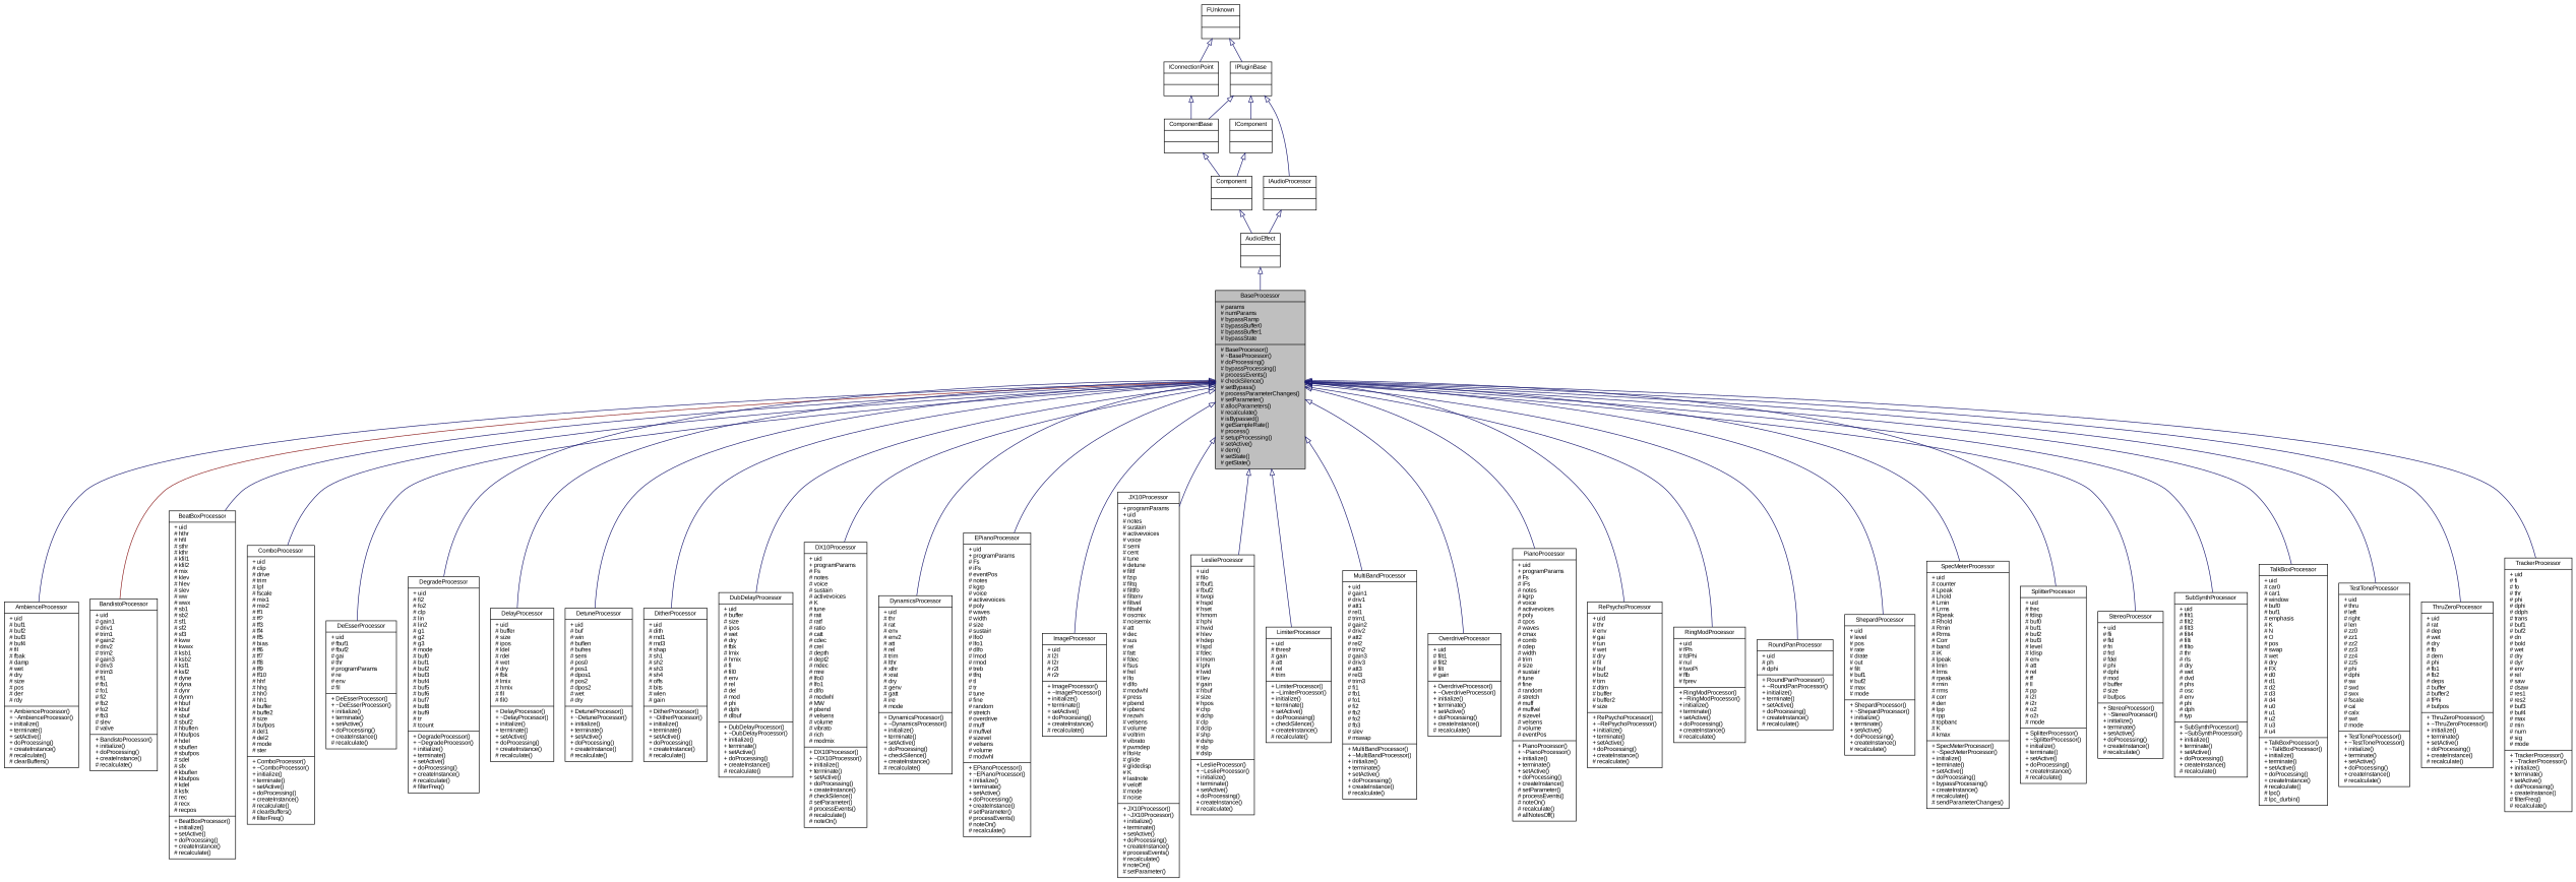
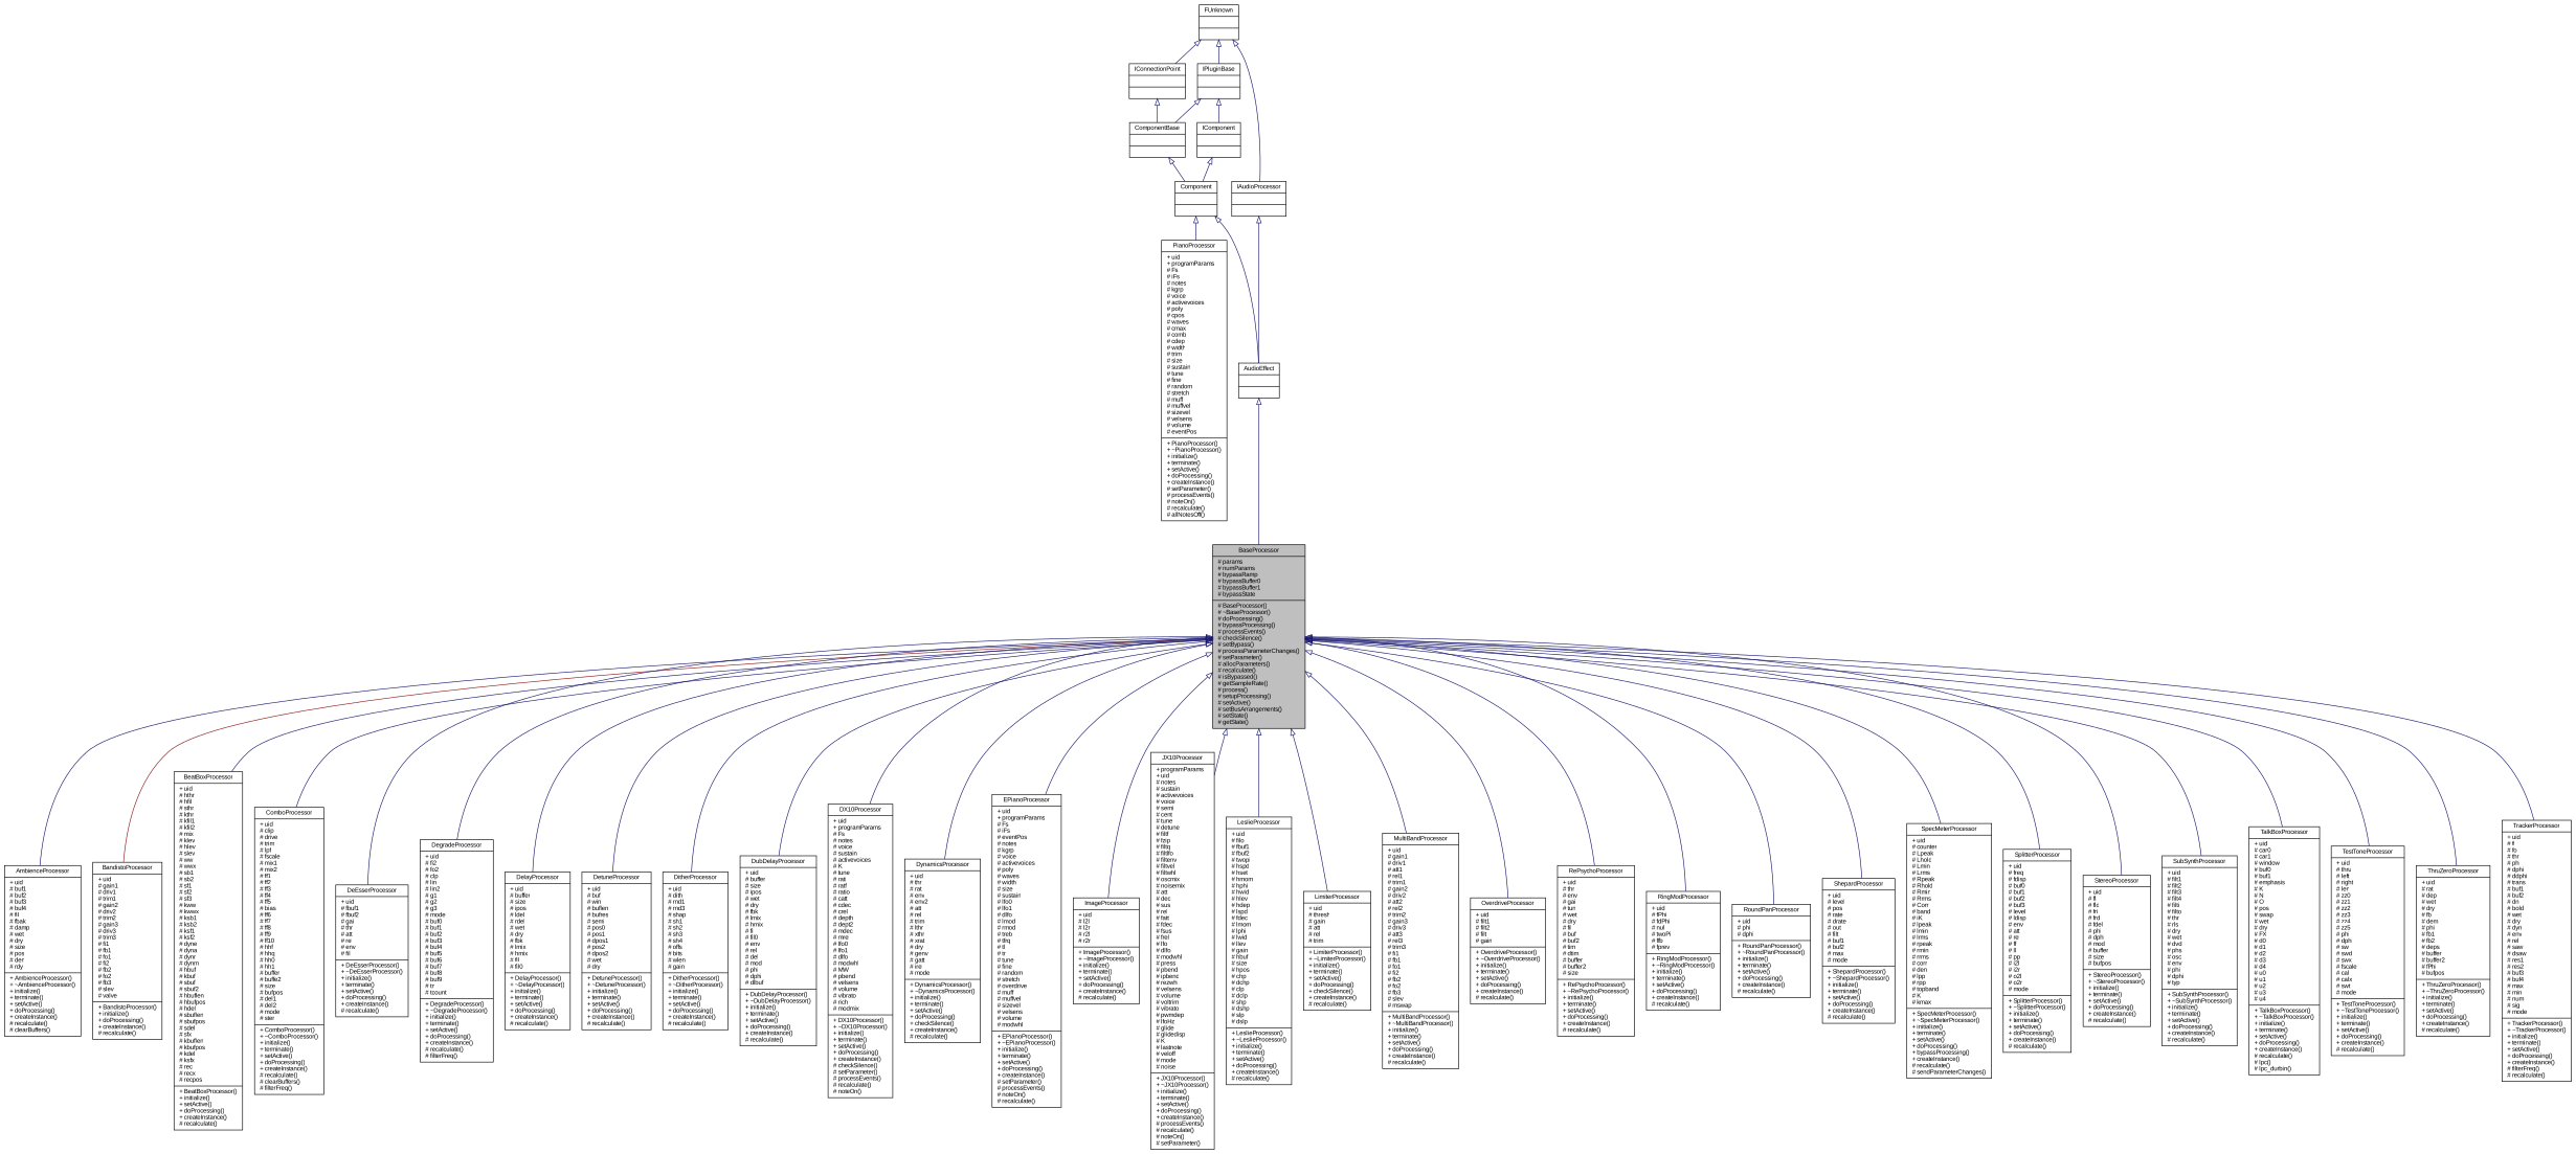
  digraph {
    node [color=black fontname=Arial fontsize=9 shape=record]
    edge [arrowtail=empty color=midnightblue dir=back fontname=Arial fontsize=9 labelfontname=Arial labelfontsize=9 style=solid]
-   n1 [fillcolor=grey75 fontcolor=black height=0.2 label="{BaseProcessor\n|# params\l# numParams\l# bypassRamp\l# bypassBuffer0\l# bypassBuffer1\l# bypassState\l|# BaseProcessor()\l# ~BaseProcessor()\l# doProcessing()\l# bypassProcessing()\l# processEvents()\l# checkSilence()\l# setBypass()\l# processParameterChanges()\l# setParameter()\l# allocParameters()\l# recalculate()\l# isBypassed()\l# getSampleRate()\l# process()\l# setupProcessing()\l# setActive()\l# dem()\l# setState()\l# getState()\l}" style=filled width=0.4]
+   n1 [fillcolor=grey75 fontcolor=black height=0.2 label="{BaseProcessor\n|# params\l# numParams\l# bypassRamp\l# bypassBuffer0\l# bypassBuffer1\l# bypassState\l|# BaseProcessor()\l# ~BaseProcessor()\l# doProcessing()\l# bypassProcessing()\l# processEvents()\l# checkSilence()\l# setBypass()\l# processParameterChanges()\l# setParameter()\l# allocParameters()\l# recalculate()\l# isBypassed()\l# getSampleRate()\l# process()\l# setupProcessing()\l# setActive()\l# setBusArrangements()\l# setState()\l# getState()\l}" style=filled width=0.4]
    n2 [height=0.2 label="{AmbienceProcessor\n|+ uid\l# buf1\l# buf2\l# buf3\l# buf4\l# fil\l# fbak\l# damp\l# wet\l# dry\l# size\l# pos\l# den\l# rdy\l|+ AmbienceProcessor()\l+ ~AmbienceProcessor()\l+ initialize()\l+ terminate()\l+ setActive()\l+ doProcessing()\l+ createInstance()\l# recalculate()\l# clearBuffers()\l}" width=0.4]
    n3 [height=0.2 label="{BandistoProcessor\n|+ uid\l# gain1\l# driv1\l# trim1\l# gain2\l# driv2\l# trim2\l# gain3\l# driv3\l# trim3\l# fi1\l# fb1\l# fo1\l# fi2\l# fb2\l# fo2\l# fb3\l# slev\l# valve\l|+ BandistoProcessor()\l+ initialize()\l+ doProcessing()\l+ createInstance()\l# recalculate()\l}" width=0.4]
    n4 [height=0.2 label="{BeatBoxProcessor\n|+ uid\l# hthr\l# hfil\l# sthr\l# kthr\l# kfil1\l# kfil2\l# mix\l# klev\l# hlev\l# slev\l# ww\l# wwx\l# sb1\l# sb2\l# sf1\l# sf2\l# sf3\l# kww\l# kwwx\l# ksb1\l# ksb2\l# ksf1\l# ksf2\l# dyne\l# dyna\l# dynr\l# dynm\l# hbuf\l# kbuf\l# sbuf\l# sbuf2\l# hbuflen\l# hbufpos\l# hdel\l# sbuflen\l# sbufpos\l# sdel\l# sfx\l# kbuflen\l# kbufpos\l# kdel\l# ksfx\l# rec\l# recx\l# recpos\l|+ BeatBoxProcessor()\l+ initialize()\l+ setActive()\l+ doProcessing()\l+ createInstance()\l# recalculate()\l}" width=0.4]
    n5 [height=0.2 label="{ComboProcessor\n|+ uid\l# clip\l# drive\l# trim\l# lpf\l# fscale\l# mix1\l# mix2\l# ff1\l# ff2\l# ff3\l# ff4\l# ff5\l# bias\l# ff6\l# ff7\l# ff8\l# ff9\l# ff10\l# hhf\l# hhq\l# hh0\l# hh1\l# buffer\l# buffe2\l# size\l# bufpos\l# del1\l# del2\l# mode\l# ster\l|+ ComboProcessor()\l+ ~ComboProcessor()\l+ initialize()\l+ terminate()\l+ setActive()\l+ doProcessing()\l+ createInstance()\l# recalculate()\l# clearBuffers()\l# filterFreq()\l}" width=0.4]
-   n6 [height=0.2 label="{DeEsserProcessor\n|+ uid\l# fbuf1\l# fbuf2\l# gai\l# thr\l# programParams\l# rel\l# env\l# fil\l|+ DeEsserProcessor()\l+ ~DeEsserProcessor()\l+ initialize()\l+ terminate()\l+ setActive()\l+ doProcessing()\l+ createInstance()\l# recalculate()\l}" width=0.4]
+   n6 [height=0.2 label="{DeEsserProcessor\n|+ uid\l# fbuf1\l# fbuf2\l# gai\l# thr\l# att\l# rel\l# env\l# fil\l|+ DeEsserProcessor()\l+ ~DeEsserProcessor()\l+ initialize()\l+ terminate()\l+ setActive()\l+ doProcessing()\l+ createInstance()\l# recalculate()\l}" width=0.4]
    n7 [height=0.2 label="{DegradeProcessor\n|+ uid\l# fi2\l# fo2\l# clp\l# lin\l# lin2\l# g1\l# g2\l# g3\l# mode\l# buf0\l# buf1\l# buf2\l# buf3\l# buf4\l# buf5\l# buf6\l# buf7\l# buf8\l# buf9\l# tn\l# tcount\l|+ DegradeProcessor()\l+ ~DegradeProcessor()\l+ initialize()\l+ terminate()\l+ setActive()\l+ doProcessing()\l+ createInstance()\l# recalculate()\l# filterFreq()\l}" width=0.4]
    n8 [height=0.2 label="{DelayProcessor\n|+ uid\l# buffer\l# size\l# ipos\l# ldel\l# rdel\l# wet\l# dry\l# fbk\l# lmix\l# hmix\l# fil\l# fil0\l|+ DelayProcessor()\l+ ~DelayProcessor()\l+ initialize()\l+ terminate()\l+ setActive()\l+ doProcessing()\l+ createInstance()\l# recalculate()\l}" width=0.4]
    n9 [height=0.2 label="{DetuneProcessor\n|+ uid\l# buf\l# win\l# buflen\l# bufres\l# semi\l# pos0\l# pos1\l# dpos1\l# pos2\l# dpos2\l# wet\l# dry\l|+ DetuneProcessor()\l+ ~DetuneProcessor()\l+ initialize()\l+ terminate()\l+ setActive()\l+ doProcessing()\l+ createInstance()\l# recalculate()\l}" width=0.4]
    n10 [height=0.2 label="{DitherProcessor\n|+ uid\l# dith\l# rnd1\l# rnd3\l# shap\l# sh1\l# sh2\l# sh3\l# sh4\l# offs\l# bits\l# wlen\l# gain\l|+ DitherProcessor()\l+ ~DitherProcessor()\l+ initialize()\l+ terminate()\l+ setActive()\l+ doProcessing()\l+ createInstance()\l# recalculate()\l}" width=0.4]
    n11 [height=0.2 label="{DubDelayProcessor\n|+ uid\l# buffer\l# size\l# ipos\l# wet\l# dry\l# fbk\l# lmix\l# hmix\l# fil\l# fil0\l# env\l# rel\l# del\l# mod\l# phi\l# dphi\l# dlbuf\l|+ DubDelayProcessor()\l+ ~DubDelayProcessor()\l+ initialize()\l+ terminate()\l+ setActive()\l+ doProcessing()\l+ createInstance()\l# recalculate()\l}" width=0.4]
    n12 [height=0.2 label="{DX10Processor\n|+ uid\l+ programParams\l# Fs\l# notes\l# voice\l# sustain\l# activevoices\l# K\l# tune\l# rati\l# ratf\l# ratio\l# catt\l# cdec\l# crel\l# depth\l# dept2\l# mdec\l# mrel\l# lfo0\l# lfo1\l# dlfo\l# modwhl\l# MW\l# pbend\l# velsens\l# volume\l# vibrato\l# rich\l# modmix\l|+ DX10Processor()\l+ ~DX10Processor()\l+ initialize()\l+ terminate()\l+ setActive()\l+ doProcessing()\l+ createInstance()\l# checkSilence()\l# setParameter()\l# processEvents()\l# recalculate()\l# noteOn()\l}" width=0.4]
    n13 [height=0.2 label="{DynamicsProcessor\n|+ uid\l# thr\l# rat\l# env\l# env2\l# att\l# rel\l# trim\l# lthr\l# xthr\l# xrat\l# dry\l# genv\l# gatt\l# irel\l# mode\l|+ DynamicsProcessor()\l+ ~DynamicsProcessor()\l+ initialize()\l+ terminate()\l+ setActive()\l+ doProcessing()\l+ checkSilence()\l+ createInstance()\l# recalculate()\l}" width=0.4]
    n14 [height=0.2 label="{EPianoProcessor\n|+ uid\l+ programParams\l# Fs\l# iFs\l# eventPos\l# notes\l# kgrp\l# voice\l# activevoices\l# poly\l# waves\l# width\l# size\l# sustain\l# lfo0\l# lfo1\l# dlfo\l# lmod\l# rmod\l# treb\l# tfrq\l# tl\l# tr\l# tune\l# fine\l# random\l# stretch\l# overdrive\l# muff\l# muffvel\l# sizevel\l# velsens\l# volume\l# modwhl\l|+ EPianoProcessor()\l+ ~EPianoProcessor()\l+ initialize()\l+ terminate()\l+ setActive()\l+ doProcessing()\l+ createInstance()\l# setParameter()\l# processEvents()\l# noteOn()\l# recalculate()\l}" width=0.4]
    n15 [height=0.2 label="{ImageProcessor\n|+ uid\l# l2l\l# l2r\l# r2l\l# r2r\l|+ ImageProcessor()\l+ ~ImageProcessor()\l+ initialize()\l+ terminate()\l+ setActive()\l+ doProcessing()\l+ createInstance()\l# recalculate()\l}" width=0.4]
    n16 [height=0.2 label="{JX10Processor\n|+ programParams\l+ uid\l# notes\l# sustain\l# activevoices\l# voice\l# semi\l# cent\l# tune\l# detune\l# filtf\l# fzip\l# filtq\l# filtlfo\l# filtenv\l# filtvel\l# filtwhl\l# oscmix\l# noisemix\l# att\l# dec\l# sus\l# rel\l# fatt\l# fdec\l# fsus\l# frel\l# lfo\l# dlfo\l# modwhl\l# press\l# pbend\l# ipbend\l# rezwhl\l# velsens\l# volume\l# voltrim\l# vibrato\l# pwmdep\l# lfoHz\l# glide\l# glidedisp\l# K\l# lastnote\l# veloff\l# mode\l# noise\l|+ JX10Processor()\l+ ~JX10Processor()\l+ initialize()\l+ terminate()\l+ setActive()\l+ doProcessing()\l+ createInstance()\l# processEvents()\l# recalculate()\l# noteOn()\l# setParameter()\l}" width=0.4]
    n17 [height=0.2 label="{LeslieProcessor\n|+ uid\l# filo\l# fbuf1\l# fbuf2\l# twopi\l# hspd\l# hset\l# hmom\l# hphi\l# hwid\l# hlev\l# hdep\l# lspd\l# fdec\l# lmom\l# lphi\l# lwid\l# llev\l# gain\l# hbuf\l# size\l# hpos\l# chp\l# dchp\l# clp\l# dclp\l# shp\l# dshp\l# slp\l# dslp\l|+ LeslieProcessor()\l+ ~LeslieProcessor()\l+ initialize()\l+ terminate()\l+ setActive()\l+ doProcessing()\l+ createInstance()\l# recalculate()\l}" width=0.4]
    n18 [height=0.2 label="{LimiterProcessor\n|+ uid\l# thresh\l# gain\l# att\l# rel\l# trim\l|+ LimiterProcessor()\l+ ~LimiterProcessor()\l+ initialize()\l+ terminate()\l+ setActive()\l+ doProcessing()\l+ checkSilence()\l+ createInstance()\l# recalculate()\l}" width=0.4]
    n19 [height=0.2 label="{MultiBandProcessor\n|+ uid\l# gain1\l# driv1\l# att1\l# rel1\l# trim1\l# gain2\l# driv2\l# att2\l# rel2\l# trim2\l# gain3\l# driv3\l# att3\l# rel3\l# trim3\l# fi1\l# fb1\l# fo1\l# fi2\l# fb2\l# fo2\l# fb3\l# slev\l# mswap\l|+ MultiBandProcessor()\l+ ~MultiBandProcessor()\l+ initialize()\l+ terminate()\l+ setActive()\l+ doProcessing()\l+ createInstance()\l# recalculate()\l}" width=0.4]
    n20 [height=0.2 label="{OverdriveProcessor\n|+ uid\l# filt1\l# filt2\l# filt\l# gain\l|+ OverdriveProcessor()\l+ ~OverdriveProcessor()\l+ initialize()\l+ terminate()\l+ setActive()\l+ doProcessing()\l+ createInstance()\l# recalculate()\l}" width=0.4]
    n21 [height=0.2 label="{PianoProcessor\n|+ uid\l+ programParams\l# Fs\l# iFs\l# notes\l# kgrp\l# voice\l# activevoices\l# poly\l# cpos\l# waves\l# cmax\l# comb\l# cdep\l# width\l# trim\l# size\l# sustain\l# tune\l# fine\l# random\l# stretch\l# muff\l# muffvel\l# sizevel\l# velsens\l# volume\l# eventPos\l|+ PianoProcessor()\l+ ~PianoProcessor()\l+ initialize()\l+ terminate()\l+ setActive()\l+ doProcessing()\l+ createInstance()\l# setParameter()\l# processEvents()\l# noteOn()\l# recalculate()\l# allNotesOff()\l}" width=0.4]
    n22 [height=0.2 label="{RePsychoProcessor\n|+ uid\l# thr\l# env\l# gai\l# tun\l# wet\l# dry\l# fil\l# buf\l# buf2\l# tim\l# dtim\l# buffer\l# buffer2\l# size\l|+ RePsychoProcessor()\l+ ~RePsychoProcessor()\l+ initialize()\l+ terminate()\l+ setActive()\l+ doProcessing()\l+ createInstance()\l# recalculate()\l}" width=0.4]
    n23 [height=0.2 label="{RingModProcessor\n|+ uid\l# fPhi\l# fdPhi\l# nul\l# twoPi\l# ffb\l# fprev\l|+ RingModProcessor()\l+ ~RingModProcessor()\l+ initialize()\l+ terminate()\l+ setActive()\l+ doProcessing()\l+ createInstance()\l# recalculate()\l}" width=0.4]
    n24 [height=0.2 label="{RoundPanProcessor\n|+ uid\l# phi\l# dphi\l|+ RoundPanProcessor()\l+ ~RoundPanProcessor()\l+ initialize()\l+ terminate()\l+ setActive()\l+ doProcessing()\l+ createInstance()\l# recalculate()\l}" width=0.4]
    n25 [height=0.2 label="{ShepardProcessor\n|+ uid\l# level\l# pos\l# rate\l# drate\l# out\l# filt\l# buf1\l# buf2\l# max\l# mode\l|+ ShepardProcessor()\l+ ~ShepardProcessor()\l+ initialize()\l+ terminate()\l+ setActive()\l+ doProcessing()\l+ createInstance()\l# recalculate()\l}" width=0.4]
    n26 [height=0.2 label="{SpecMeterProcessor\n|+ uid\l# counter\l# Lpeak\l# Lhold\l# Lmin\l# Lrms\l# Rpeak\l# Rhold\l# Rmin\l# Rrms\l# Corr\l# band\l# iK\l# lpeak\l# lmin\l# lrms\l# rpeak\l# rmin\l# rrms\l# corr\l# den\l# lpp\l# rpp\l# topband\l# K\l# kmax\l|+ SpecMeterProcessor()\l+ ~SpecMeterProcessor()\l+ initialize()\l+ terminate()\l+ setActive()\l+ doProcessing()\l+ bypassProcessing()\l+ createInstance()\l# recalculate()\l# sendParameterChanges()\l}" width=0.4]
    n27 [height=0.2 label="{SplitterProcessor\n|+ uid\l# freq\l# fdisp\l# buf0\l# buf1\l# buf2\l# buf3\l# level\l# ldisp\l# env\l# att\l# rel\l# ff\l# ll\l# pp\l# i2l\l# i2r\l# o2l\l# o2r\l# mode\l|+ SplitterProcessor()\l+ ~SplitterProcessor()\l+ initialize()\l+ terminate()\l+ setActive()\l+ doProcessing()\l+ createInstance()\l# recalculate()\l}" width=0.4]
    n28 [height=0.2 label="{StereoProcessor\n|+ uid\l# fli\l# fld\l# fri\l# frd\l# fdel\l# phi\l# dphi\l# mod\l# buffer\l# size\l# bufpos\l|+ StereoProcessor()\l+ ~StereoProcessor()\l+ initialize()\l+ terminate()\l+ setActive()\l+ doProcessing()\l+ createInstance()\l# recalculate()\l}" width=0.4]
    n29 [height=0.2 label="{SubSynthProcessor\n|+ uid\l# filt1\l# filt2\l# filt3\l# filt4\l# filti\l# filto\l# thr\l# rls\l# dry\l# wet\l# dvd\l# phs\l# osc\l# env\l# phi\l# dphi\l# typ\l|+ SubSynthProcessor()\l+ ~SubSynthProcessor()\l+ initialize()\l+ terminate()\l+ setActive()\l+ doProcessing()\l+ createInstance()\l# recalculate()\l}" width=0.4]
    n30 [height=0.2 label="{TalkBoxProcessor\n|+ uid\l# car0\l# car1\l# window\l# buf0\l# buf1\l# emphasis\l# K\l# N\l# O\l# pos\l# swap\l# wet\l# dry\l# FX\l# d0\l# d1\l# d2\l# d3\l# d4\l# u0\l# u1\l# u2\l# u3\l# u4\l|+ TalkBoxProcessor()\l+ ~TalkBoxProcessor()\l+ initialize()\l+ terminate()\l+ setActive()\l+ doProcessing()\l+ createInstance()\l# recalculate()\l# lpc()\l# lpc_durbin()\l}" width=0.4]
    n31 [height=0.2 label="{TestToneProcessor\n|+ uid\l# thru\l# left\l# right\l# len\l# zz0\l# zz1\l# zz2\l# zz3\l# zz4\l# zz5\l# phi\l# dphi\l# sw\l# swd\l# swx\l# fscale\l# cal\l# calx\l# swt\l# mode\l|+ TestToneProcessor()\l+ ~TestToneProcessor()\l+ initialize()\l+ terminate()\l+ setActive()\l+ doProcessing()\l+ createInstance()\l# recalculate()\l}" width=0.4]
    n32 [height=0.2 label="{ThruZeroProcessor\n|+ uid\l# rat\l# dep\l# wet\l# dry\l# fb\l# dem\l# phi\l# fb1\l# fb2\l# deps\l# buffer\l# buffer2\l# fPhi\l# bufpos\l|+ ThruZeroProcessor()\l+ ~ThruZeroProcessor()\l+ initialize()\l+ terminate()\l+ setActive()\l+ doProcessing()\l+ createInstance()\l# recalculate()\l}" width=0.4]
    n33 [height=0.2 label="{TrackerProcessor\n|+ uid\l# fi\l# fo\l# thr\l# phi\l# dphi\l# ddphi\l# trans\l# buf1\l# buf2\l# dn\l# bold\l# wet\l# dry\l# dyn\l# env\l# rel\l# saw\l# dsaw\l# res1\l# res2\l# buf3\l# buf4\l# max\l# min\l# num\l# sig\l# mode\l|+ TrackerProcessor()\l+ ~TrackerProcessor()\l+ initialize()\l+ terminate()\l+ setActive()\l+ doProcessing()\l+ createInstance()\l# filterFreq()\l# recalculate()\l}" width=0.4]
    n34 [height=0.2 label="{AudioEffect\n||}" width=0.4]
    n35 [height=0.2 label="{Component\n||}" width=0.4]
    n36 [height=0.2 label="{ComponentBase\n||}" width=0.4]
    n37 [height=0.2 label="{IPluginBase\n||}" width=0.4]
    n38 [height=0.2 label="{IComponent\n||}" width=0.4]
    n39 [height=0.2 label="{FUnknown\n||}" width=0.4]
    n40 [height=0.2 label="{IConnectionPoint\n||}" width=0.4]
    n41 [height=0.2 label="{IAudioProcessor\n||}" width=0.4]
    n1 -> n2
    n1 -> n3 [color=firebrick4]
    n1 -> n4
    n1 -> n5
    n1 -> n6
    n1 -> n7
    n1 -> n8
    n1 -> n9
    n1 -> n10
    n1 -> n11
    n1 -> n12
    n1 -> n13
    n1 -> n14
    n1 -> n15
    n1 -> n16
    n1 -> n17
    n1 -> n18
    n1 -> n19
    n1 -> n20
-   n1 -> n21
+   n35 -> n21
    n1 -> n22
    n1 -> n23
    n1 -> n24
    n1 -> n25
    n1 -> n26
    n1 -> n27
    n1 -> n28
    n1 -> n29
    n1 -> n30
    n1 -> n31
    n1 -> n32
    n1 -> n33
    n34 -> n1
    n35 -> n34
    n36 -> n35
    n37 -> n36
    n37 -> n38
    n38 -> n35
    n39 -> n37
    n39 -> n40
-   n37 -> n41
+   n39 -> n41
    n40 -> n36
    n41 -> n34
  }
